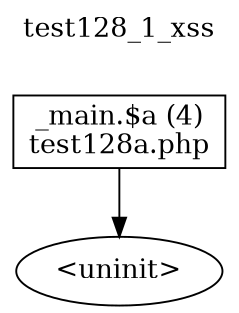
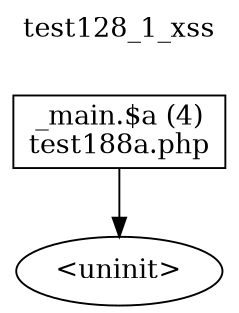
  digraph {
    label=test128_1_xss
    labelloc=t
-   n1 [label="_main.$a (4)\ntest128a.php" shape=box]
+   n1 [label="_main.$a (4)\ntest188a.php" shape=box]
    n2 [label="<uninit>" shape=ellipse]
    n1 -> n2
  }
